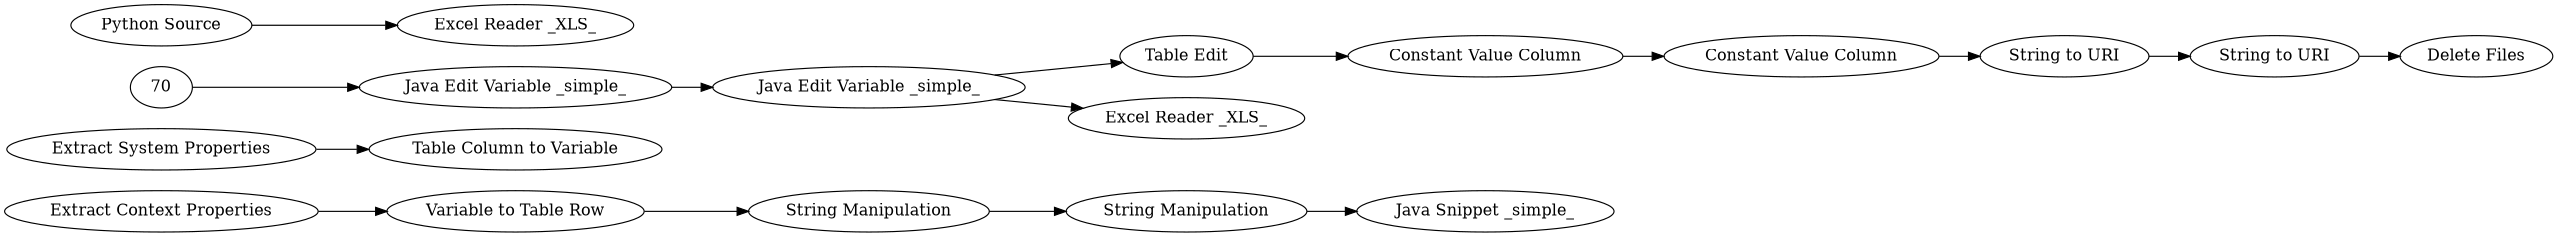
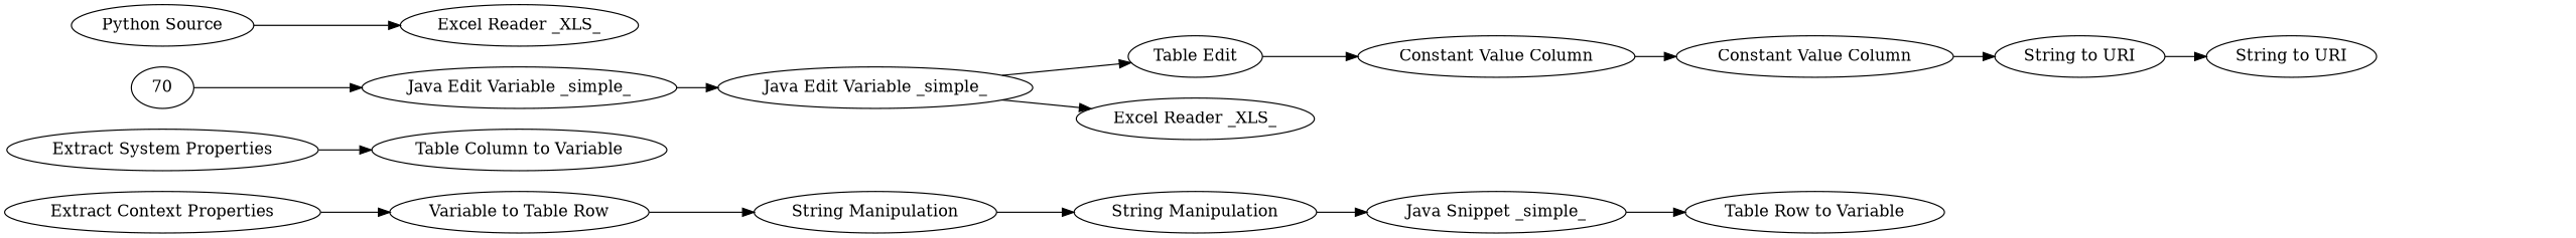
  digraph {
    rankdir=LR
    n1 [label="Extract Context Properties"]
    n2 [label="Variable to Table Row"]
    n3 [label="String Manipulation"]
    n4 [label="Extract System Properties"]
    n5 [label="Table Column to Variable"]
    n6 [label="Java Snippet _simple_"]
+   n7 [label="Table Row to Variable"]
    n8 [label="String Manipulation"]
    n9 [label="Java Edit Variable _simple_"]
    n10 [label="Java Edit Variable _simple_"]
    n11 [label="Table Edit"]
    n12 [label="Excel Reader _XLS_"]
    n13 [label="Python Source"]
    n14 [label="Excel Reader _XLS_"]
    n15 [label="Constant Value Column"]
    n16 [label="Constant Value Column"]
    n17 [label="String to URI"]
    n18 [label="String to URI"]
-   n19 [label="Delete Files"]
    70
    n1 -> n2
    n2 -> n3
    n3 -> n8
    n4 -> n5
+   n6 -> n7
    n8 -> n6
    n9 -> n10
    n10 -> n11
    n10 -> n12
    n11 -> n15
    n13 -> n14
    n15 -> n16
    n16 -> n17
    n17 -> n18
-   n18 -> n19
    70 -> n9
  }
